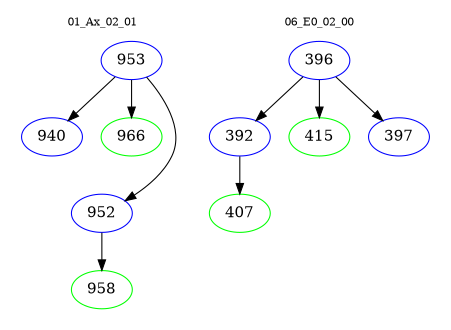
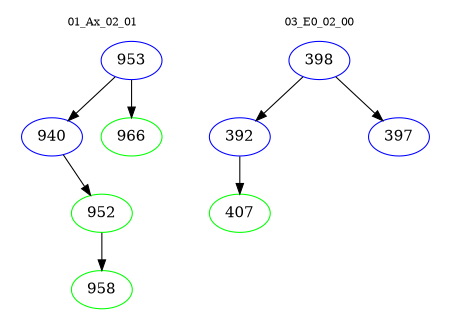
  digraph {
    node [color=blue]
    edge [color=black]
    n1 [label=953]
    n2 [label=940]
    n3 [color=green label=966]
-   n4 [label=952]
+   n4 [color=green label=952]
    n5 [color=green label=958]
-   n6 [label=396]
+   n6 [label=398]
    n7 [label=392]
-   n8 [color=green label=415]
    n9 [label=397]
    n10 [color=green label=407]
    subgraph cluster_1 {
      color=white
      fontsize=10
      label="01_Ax_02_01"
      n1
      n2
      n3
      n4
      n5
    }
    subgraph cluster_2 {
      color=white
      fontsize=10
-     label="06_E0_02_00"
+     label="03_E0_02_00"
      n6
      n7
-     n8
      n9
      n10
    }
    n1 -> n2
    n1 -> n3
-   n1 -> n4
+   n2 -> n4
    n4 -> n5
    n6 -> n7
-   n6 -> n8
    n6 -> n9
    n7 -> n10
  }
